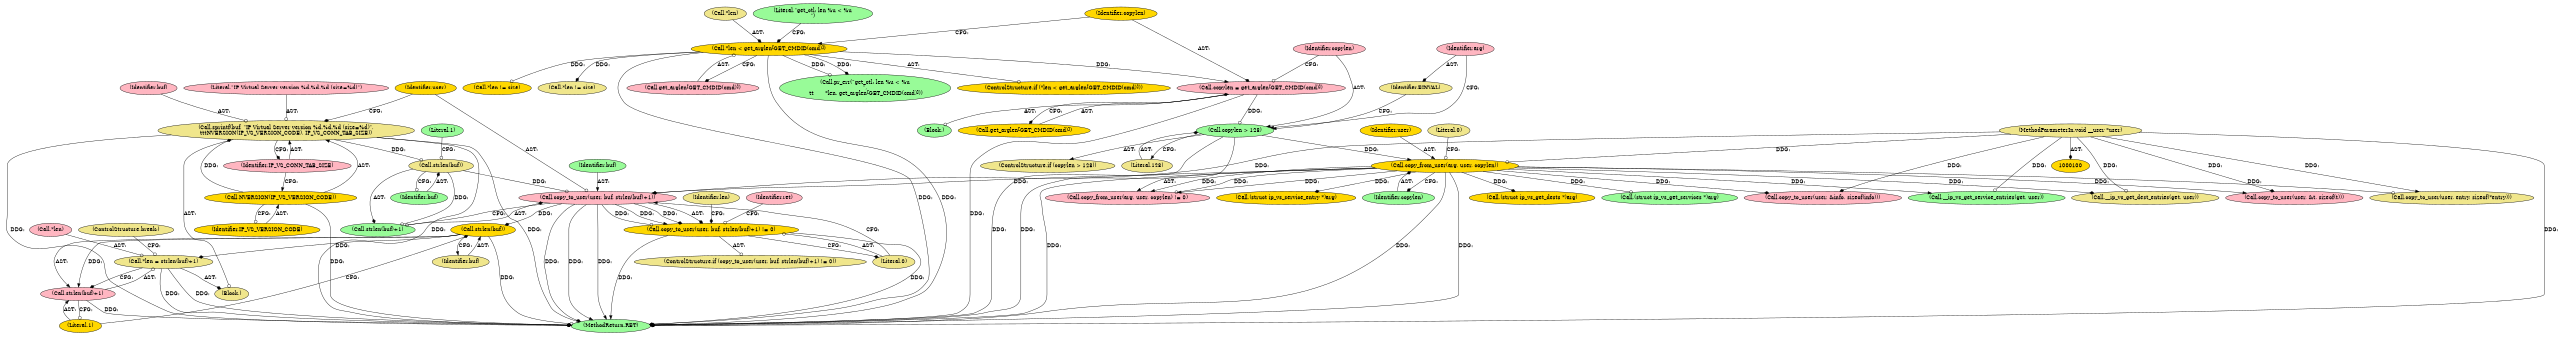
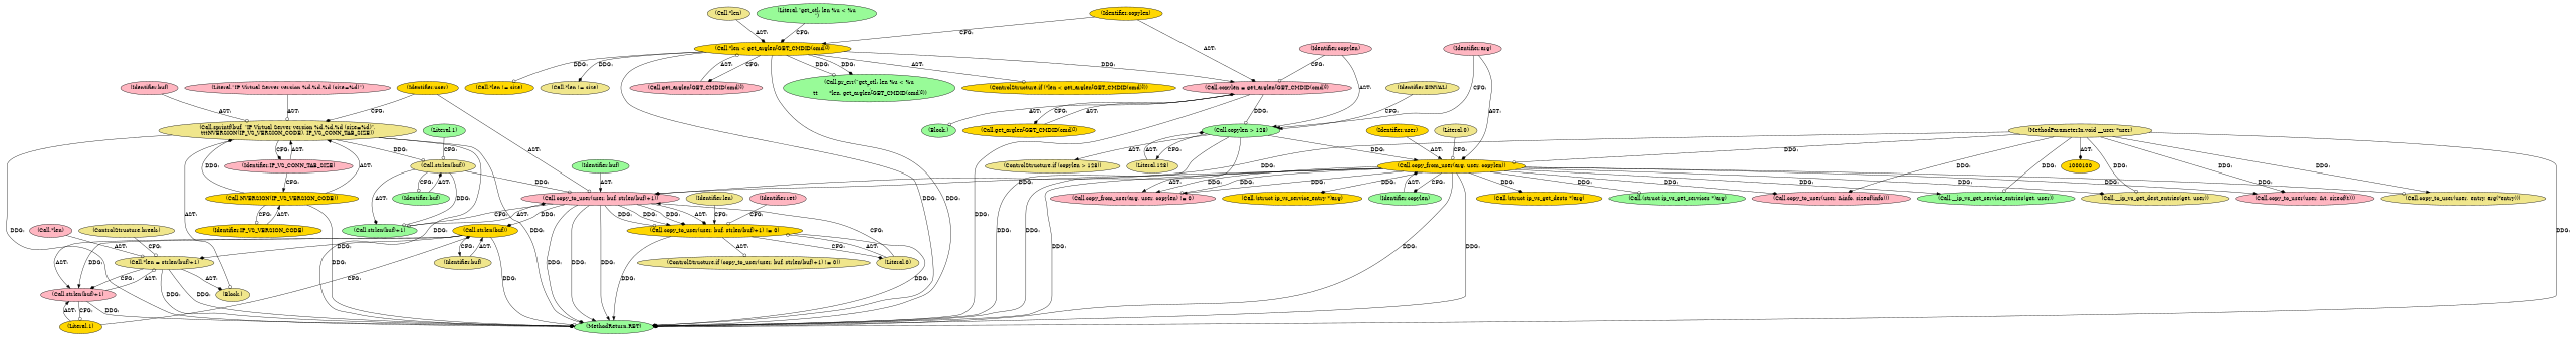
  digraph {
    node [fillcolor=khaki style=filled]
    edge [arrowhead=diamond]
    n1 [fillcolor=lightpink label="(Call,copy_to_user(user, buf, strlen(buf)+1))"]
    n2 [fillcolor=gold label="(Call,copy_to_user(user, buf, strlen(buf)+1) != 0)"]
    n3 [fillcolor=gold label="(Call,strlen(buf))"]
    n4 [fillcolor=palegreen label="(MethodReturn,RET)"]
    n5 [fillcolor=palegreen label="(Call,strlen(buf)+1)"]
    n6 [label="(ControlStructure,if (copy_to_user(user, buf, strlen(buf)+1) != 0))"]
    n7 [label="(Literal,0)"]
    n8 [label="(Call,*len = strlen(buf)+1)"]
    n9 [fillcolor=lightpink label="(Call,strlen(buf)+1)"]
    n10 [label="(Identifier,buf)"]
    n11 [fillcolor=gold label="(Call,copy_from_user(arg, user, copylen))"]
    n12 [fillcolor=gold label="(Call,(struct ip_vs_get_dests *)arg)"]
    n13 [fillcolor=palegreen label="(Call,__ip_vs_get_service_entries(get, user))"]
    n14 [fillcolor=palegreen label="(Call,(struct ip_vs_get_services *)arg)"]
    n15 [fillcolor=lightpink label="(Call,copy_to_user(user, &t, sizeof(t)))"]
    n16 [fillcolor=lightpink label="(Call,copy_to_user(user, &info, sizeof(info)))"]
    n17 [fillcolor=palegreen label="(Identifier,copylen)"]
-   n18 [label="(Call,copy_to_user(user, entry, sizeof(*entry)))"]
+   n18 [label="(Call,copy_to_user(user, entry, arg(*entry)))"]
    n19 [fillcolor=gold label="(Call,(struct ip_vs_service_entry *)arg)"]
    n20 [fillcolor=lightpink label="(Call,copy_from_user(arg, user, copylen) != 0)"]
    n21 [label="(Call,__ip_vs_get_dest_entries(get, user))"]
    n22 [label="(MethodParameterIn,void __user *user)"]
    1000100 [fillcolor=gold]
    n24 [fillcolor=palegreen label="(Call,copylen > 128)"]
    n25 [label="(ControlStructure,if (copylen > 128))"]
    n26 [label="(Literal,128)"]
    n27 [fillcolor=lightpink label="(Call,copylen = get_arglen[GET_CMDID(cmd)])"]
    n28 [fillcolor=palegreen label="(Block,)"]
    n29 [fillcolor=gold label="(Call,get_arglen[GET_CMDID(cmd)])"]
    n30 [fillcolor=gold label="(Call,*len < get_arglen[GET_CMDID(cmd)])"]
    n31 [fillcolor=palegreen label="(Call,pr_err(\"get_ctl: len %u < %u\n\",\n \t\t       *len, get_arglen[GET_CMDID(cmd)]))"]
    n32 [fillcolor=gold label="(ControlStructure,if (*len < get_arglen[GET_CMDID(cmd)]))"]
    n33 [fillcolor=lightpink label="(Call,get_arglen[GET_CMDID(cmd)])"]
    n34 [fillcolor=gold label="(Call,*len != size)"]
    n35 [label="(Call,*len != size)"]
    n36 [label="(Call,strlen(buf))"]
    n37 [fillcolor=palegreen label="(Identifier,buf)"]
    n38 [label="(Call,sprintf(buf, \"IP Virtual Server version %d.%d.%d (size=%d)\",\n\t\t\tNVERSION(IP_VS_VERSION_CODE), IP_VS_CONN_TAB_SIZE))"]
    n39 [label="(Block,)"]
    n40 [fillcolor=lightpink label="(Identifier,IP_VS_CONN_TAB_SIZE)"]
    n41 [fillcolor=gold label="(Call,NVERSION(IP_VS_VERSION_CODE))"]
    n42 [fillcolor=gold label="(Identifier,IP_VS_VERSION_CODE)"]
    n43 [fillcolor=gold label="(Literal,1)"]
    n44 [fillcolor=gold label="(Identifier,user)"]
    n45 [fillcolor=lightpink label="(Call,*len)"]
    n46 [fillcolor=gold label="(Identifier,user)"]
    n47 [fillcolor=lightpink label="(Identifier,ret)"]
    n48 [fillcolor=palegreen label="(Identifier,buf)"]
    n49 [fillcolor=lightpink label="(Literal,\"IP Virtual Server version %d.%d.%d (size=%d)\")"]
    n50 [label="(Identifier,len)"]
    n51 [fillcolor=lightpink label="(Identifier,copylen)"]
    n52 [fillcolor=lightpink label="(Identifier,arg)"]
    n53 [fillcolor=palegreen label="(Literal,\"get_ctl: len %u < %u\n\")"]
    n54 [fillcolor=lightpink label="(Identifier,buf)"]
    n55 [fillcolor=gold label="(Identifier,copylen)"]
    n56 [label="(ControlStructure,break;)"]
    n57 [label="(Identifier,EINVAL)"]
    n58 [label="(Literal,0)"]
    n59 [fillcolor=palegreen label="(Literal,1)"]
    n60 [label="(Call,*len)"]
    n1 -> n2 [label="AST: "]
    n1 -> n2 [arrowhead=odot label="DDG: "]
    n1 -> n2 [arrowhead=normal label="DDG: "]
    n1 -> n2 [label="DDG: "]
    n1 -> n3 [label="DDG: "]
    n1 -> n4 [label="DDG: "]
    n1 -> n4 [arrowhead=normal label="DDG: "]
    n1 -> n4 [arrowhead=normal label="DDG: "]
    n1 -> n5 [arrowhead=odot label="CFG: "]
    n2 -> n4 [arrowhead=normal label="DDG: "]
    n2 -> n4 [arrowhead=normal label="DDG: "]
    n2 -> n6 [arrowhead=odot label="AST: "]
    n2 -> n7 [label="CFG: "]
    n3 -> n4 [arrowhead=odot label="DDG: "]
    n3 -> n8 [label="DDG: "]
    n3 -> n9 [arrowhead=normal label="AST: "]
    n3 -> n9 [arrowhead=normal label="DDG: "]
    n3 -> n10 [arrowhead=normal label="CFG: "]
    n5 -> n1 [label="AST: "]
    n7 -> n1 [arrowhead=normal label="CFG: "]
    n7 -> n2 [arrowhead=odot label="AST: "]
    n8 -> n4 [label="DDG: "]
    n8 -> n4 [label="DDG: "]
    n8 -> n9 [label="CFG: "]
    n8 -> n39 [label="AST: "]
    n9 -> n4 [label="DDG: "]
    n9 -> n8 [arrowhead=odot label="AST: "]
    n9 -> n43 [arrowhead=odot label="CFG: "]
    n10 -> n3 [arrowhead=normal label="AST: "]
    n11 -> n1 [arrowhead=normal label="DDG: "]
    n11 -> n4 [arrowhead=odot label="DDG: "]
    n11 -> n4 [label="DDG: "]
    n11 -> n4 [arrowhead=normal label="DDG: "]
    n11 -> n12 [label="DDG: "]
    n11 -> n13 [arrowhead=normal label="DDG: "]
    n11 -> n14 [arrowhead=odot label="DDG: "]
    n11 -> n15 [arrowhead=normal label="DDG: "]
    n11 -> n16 [label="DDG: "]
    n11 -> n17 [label="CFG: "]
    n11 -> n18 [arrowhead=odot label="DDG: "]
    n11 -> n19 [label="DDG: "]
    n11 -> n20 [arrowhead=normal label="AST: "]
    n11 -> n20 [arrowhead=normal label="DDG: "]
    n11 -> n20 [arrowhead=odot label="DDG: "]
    n11 -> n20 [arrowhead=normal label="DDG: "]
    n11 -> n21 [label="DDG: "]
    n17 -> n11 [label="AST: "]
    n22 -> n1 [label="DDG: "]
    n22 -> n4 [arrowhead=odot label="DDG: "]
    n22 -> n11 [arrowhead=odot label="DDG: "]
    n22 -> n13 [arrowhead=odot label="DDG: "]
    n22 -> n15 [label="DDG: "]
    n22 -> n16 [label="DDG: "]
    n22 -> n18 [arrowhead=normal label="DDG: "]
    n22 -> n21 [arrowhead=odot label="DDG: "]
    n22 -> 1000100 [label="AST: "]
    n24 -> n4 [arrowhead=normal label="DDG: "]
    n24 -> n4 [arrowhead=normal label="DDG: "]
    n24 -> n11 [arrowhead=normal label="DDG: "]
    n24 -> n25 [arrowhead=normal label="AST: "]
    n24 -> n26 [arrowhead=normal label="CFG: "]
    n26 -> n24 [label="AST: "]
    n27 -> n4 [label="DDG: "]
    n27 -> n24 [arrowhead=odot label="DDG: "]
    n27 -> n28 [arrowhead=odot label="AST: "]
    n27 -> n29 [label="CFG: "]
    n29 -> n27 [label="AST: "]
    n30 -> n4 [label="DDG: "]
    n30 -> n4 [label="DDG: "]
    n30 -> n27 [arrowhead=normal label="DDG: "]
    n30 -> n31 [arrowhead=odot label="DDG: "]
    n30 -> n31 [label="DDG: "]
    n30 -> n32 [arrowhead=odot label="AST: "]
    n30 -> n33 [label="CFG: "]
    n30 -> n34 [arrowhead=odot label="DDG: "]
    n30 -> n35 [label="DDG: "]
    n33 -> n30 [arrowhead=odot label="AST: "]
    n36 -> n1 [arrowhead=odot label="DDG: "]
    n36 -> n5 [label="AST: "]
    n36 -> n5 [arrowhead=odot label="DDG: "]
    n36 -> n37 [arrowhead=odot label="CFG: "]
    n37 -> n36 [label="AST: "]
    n38 -> n4 [label="DDG: "]
    n38 -> n4 [arrowhead=normal label="DDG: "]
    n38 -> n4 [arrowhead=odot label="DDG: "]
    n38 -> n36 [arrowhead=odot label="DDG: "]
    n38 -> n39 [arrowhead=odot label="AST: "]
    n38 -> n40 [label="CFG: "]
    n40 -> n38 [arrowhead=normal label="AST: "]
    n40 -> n41 [arrowhead=normal label="CFG: "]
    n41 -> n4 [label="DDG: "]
    n41 -> n38 [arrowhead=normal label="AST: "]
    n41 -> n38 [label="DDG: "]
    n41 -> n42 [arrowhead=odot label="CFG: "]
    n42 -> n41 [arrowhead=normal label="AST: "]
    n43 -> n3 [label="CFG: "]
    n43 -> n9 [arrowhead=normal label="AST: "]
    n44 -> n11 [arrowhead=normal label="AST: "]
    n45 -> n8 [arrowhead=odot label="AST: "]
    n46 -> n1 [arrowhead=odot label="AST: "]
    n46 -> n38 [label="CFG: "]
    n47 -> n2 [arrowhead=odot label="CFG: "]
    n48 -> n1 [arrowhead=normal label="AST: "]
    n49 -> n38 [arrowhead=odot label="AST: "]
-   n50 -> n2 [label="CFG: "]
+   n50 -> n2 [arrowhead=normal label="CFG: "]
    n51 -> n24 [arrowhead=normal label="AST: "]
    n51 -> n27 [arrowhead=odot label="CFG: "]
-   n52 -> n57 [label="AST: "]
+   n52 -> n11 [label="AST: "]
    n52 -> n24 [arrowhead=normal label="CFG: "]
    n53 -> n30 [label="CFG: "]
    n54 -> n38 [arrowhead=odot label="AST: "]
    n55 -> n27 [label="AST: "]
    n55 -> n30 [arrowhead=normal label="CFG: "]
    n56 -> n8 [arrowhead=odot label="CFG: "]
    n57 -> n24 [arrowhead=normal label="CFG: "]
    n58 -> n11 [arrowhead=odot label="CFG: "]
    n59 -> n36 [arrowhead=odot label="CFG: "]
    n60 -> n30 [label="AST: "]
  }
